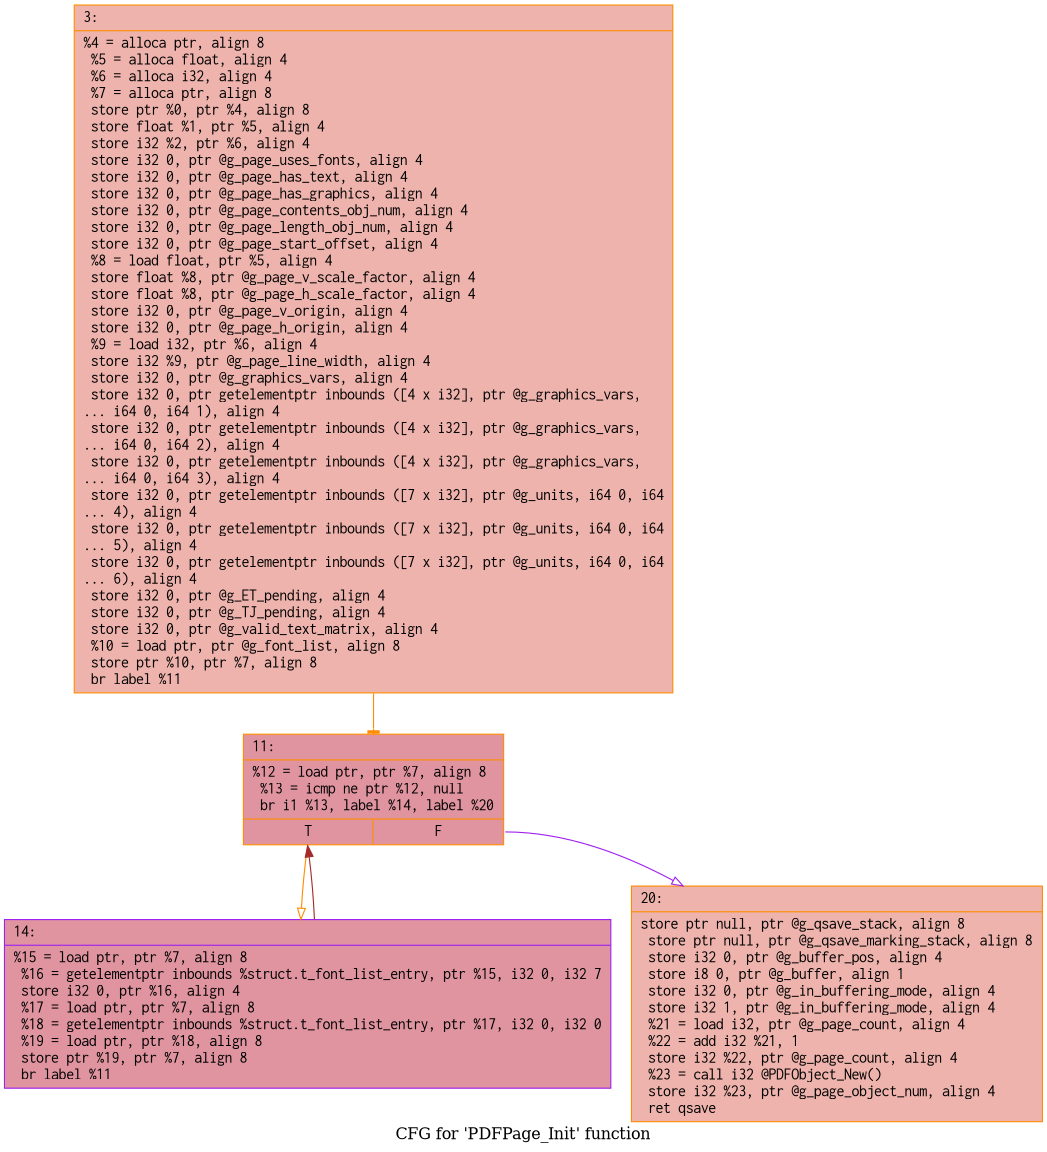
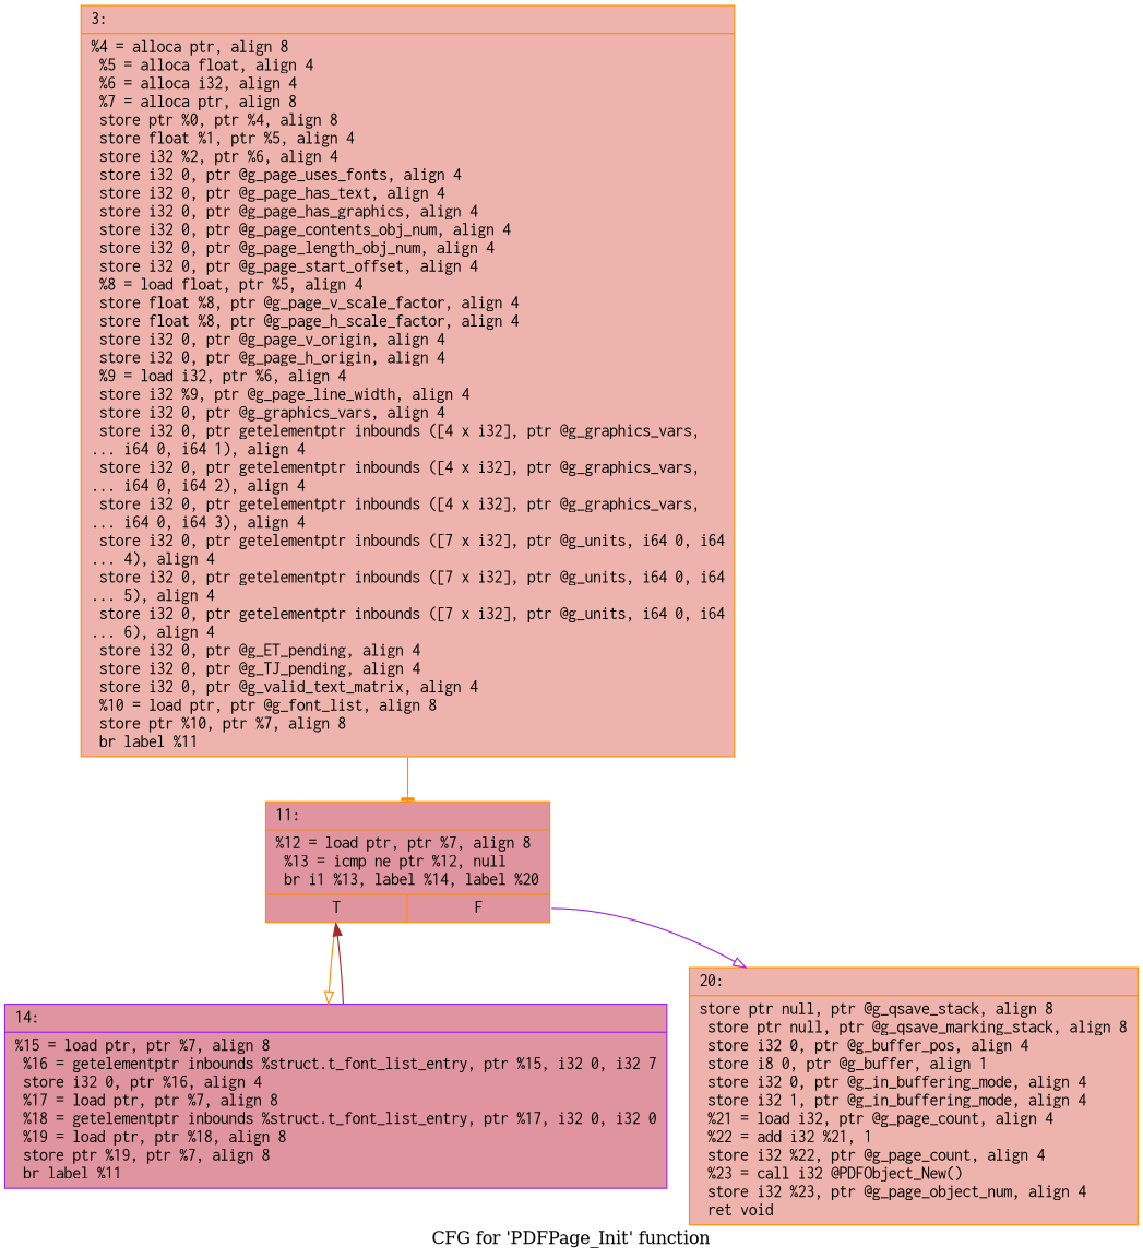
  digraph {
    label="CFG for 'PDFPage_Init' function"
    node [color=darkorange fillcolor="#d6524470" fontname=Courier shape=record style=filled]
    edge [color=darkorange arrowhead=onormal]
    n1 [label="{3:\l|  %4 = alloca ptr, align 8\l  %5 = alloca float, align 4\l  %6 = alloca i32, align 4\l  %7 = alloca ptr, align 8\l  store ptr %0, ptr %4, align 8\l  store float %1, ptr %5, align 4\l  store i32 %2, ptr %6, align 4\l  store i32 0, ptr @g_page_uses_fonts, align 4\l  store i32 0, ptr @g_page_has_text, align 4\l  store i32 0, ptr @g_page_has_graphics, align 4\l  store i32 0, ptr @g_page_contents_obj_num, align 4\l  store i32 0, ptr @g_page_length_obj_num, align 4\l  store i32 0, ptr @g_page_start_offset, align 4\l  %8 = load float, ptr %5, align 4\l  store float %8, ptr @g_page_v_scale_factor, align 4\l  store float %8, ptr @g_page_h_scale_factor, align 4\l  store i32 0, ptr @g_page_v_origin, align 4\l  store i32 0, ptr @g_page_h_origin, align 4\l  %9 = load i32, ptr %6, align 4\l  store i32 %9, ptr @g_page_line_width, align 4\l  store i32 0, ptr @g_graphics_vars, align 4\l  store i32 0, ptr getelementptr inbounds ([4 x i32], ptr @g_graphics_vars,\l... i64 0, i64 1), align 4\l  store i32 0, ptr getelementptr inbounds ([4 x i32], ptr @g_graphics_vars,\l... i64 0, i64 2), align 4\l  store i32 0, ptr getelementptr inbounds ([4 x i32], ptr @g_graphics_vars,\l... i64 0, i64 3), align 4\l  store i32 0, ptr getelementptr inbounds ([7 x i32], ptr @g_units, i64 0, i64\l... 4), align 4\l  store i32 0, ptr getelementptr inbounds ([7 x i32], ptr @g_units, i64 0, i64\l... 5), align 4\l  store i32 0, ptr getelementptr inbounds ([7 x i32], ptr @g_units, i64 0, i64\l... 6), align 4\l  store i32 0, ptr @g_ET_pending, align 4\l  store i32 0, ptr @g_TJ_pending, align 4\l  store i32 0, ptr @g_valid_text_matrix, align 4\l  %10 = load ptr, ptr @g_font_list, align 8\l  store ptr %10, ptr %7, align 8\l  br label %11\l}"]
    n2 [fillcolor="#b70d2870" label="{11:\l|  %12 = load ptr, ptr %7, align 8\l  %13 = icmp ne ptr %12, null\l  br i1 %13, label %14, label %20\l|{<s0>T|<s1>F}}"]
    n3 [color=purple fillcolor="#b70d2870" label="{14:\l|  %15 = load ptr, ptr %7, align 8\l  %16 = getelementptr inbounds %struct.t_font_list_entry, ptr %15, i32 0, i32 7\l  store i32 0, ptr %16, align 4\l  %17 = load ptr, ptr %7, align 8\l  %18 = getelementptr inbounds %struct.t_font_list_entry, ptr %17, i32 0, i32 0\l  %19 = load ptr, ptr %18, align 8\l  store ptr %19, ptr %7, align 8\l  br label %11\l}"]
-   n4 [label="{20:\l|  store ptr null, ptr @g_qsave_stack, align 8\l  store ptr null, ptr @g_qsave_marking_stack, align 8\l  store i32 0, ptr @g_buffer_pos, align 4\l  store i8 0, ptr @g_buffer, align 1\l  store i32 0, ptr @g_in_buffering_mode, align 4\l  store i32 1, ptr @g_in_buffering_mode, align 4\l  %21 = load i32, ptr @g_page_count, align 4\l  %22 = add i32 %21, 1\l  store i32 %22, ptr @g_page_count, align 4\l  %23 = call i32 @PDFObject_New()\l  store i32 %23, ptr @g_page_object_num, align 4\l  ret qsave\l}"]
+   n4 [label="{20:\l|  store ptr null, ptr @g_qsave_stack, align 8\l  store ptr null, ptr @g_qsave_marking_stack, align 8\l  store i32 0, ptr @g_buffer_pos, align 4\l  store i8 0, ptr @g_buffer, align 1\l  store i32 0, ptr @g_in_buffering_mode, align 4\l  store i32 1, ptr @g_in_buffering_mode, align 4\l  %21 = load i32, ptr @g_page_count, align 4\l  %22 = add i32 %21, 1\l  store i32 %22, ptr @g_page_count, align 4\l  %23 = call i32 @PDFObject_New()\l  store i32 %23, ptr @g_page_object_num, align 4\l  ret void\l}"]
    n1 -> n2 [arrowhead=tee]
    n2 -> n3 [tailport=s0]
    n2 -> n4 [tailport=s1 color=purple]
    n3 -> n2 [color=brown arrowhead=normal]
  }
